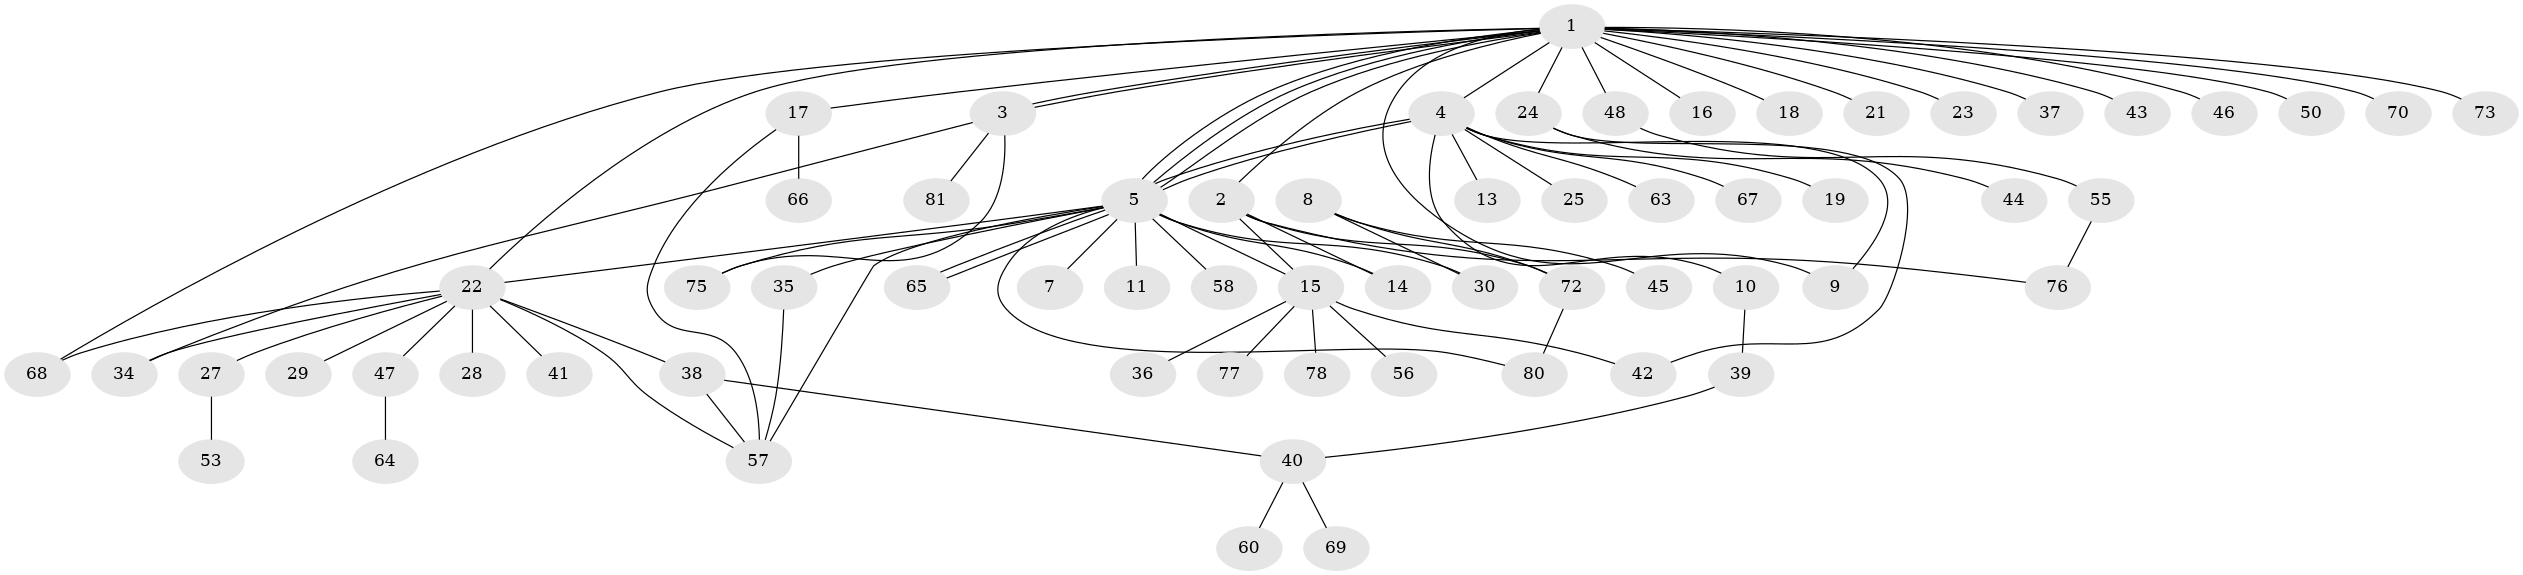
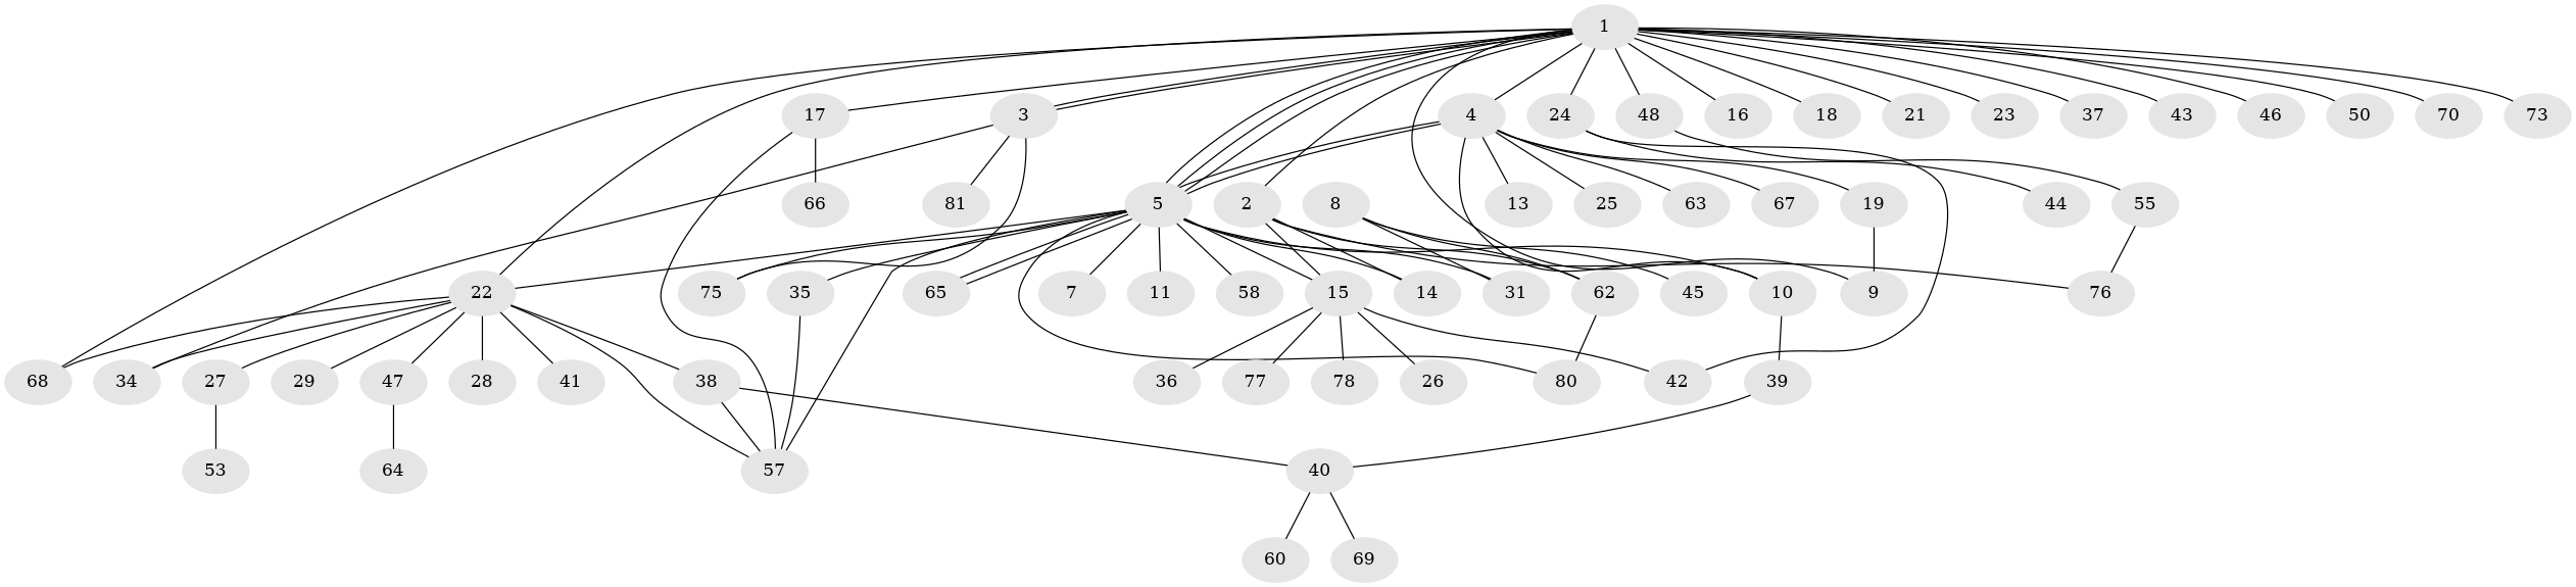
  graph {
    node [color=gray90 style=filled]
    1 [super="+12"]
    2 [super="+6"]
    3 [super="+72"]
    4 [super="+51"]
    5 [super="+79"]
    9
    16
    17
    18
    21
    22 [super="+49"]
    23
    24 [super="+33"]
    37
    43
    46
    48
    50
    68
    70
    73
    14 [super="+54"]
    15 [super="+32"]
-   62 [label=72]
+   62
    76
    34
    75
    81
    10 [super="+71"]
    13
    19
    25
    63
    67
    57 [super="+61"]
    7
    11 [super="+31"]
    35
    58
    65
    80
-   30
+   30 [label=31]
    66
    29
    27
    28
    38
    41
    47 [super="+56"]
    42 [super="+52"]
    44 [super="+74"]
    55
-   26 [label=56]
+   26
    36
    77
    78
    39
    8 [super="+20"]
    45
    40 [super="+59"]
    53
    64
    60
    69
    1 -- 2
    1 -- 3
    1 -- 3
    1 -- 4
    1 -- 5
    1 -- 5
    1 -- 5
    1 -- 9
    1 -- 16
    1 -- 17
    1 -- 18
    1 -- 21
    1 -- 22
    1 -- 23
    1 -- 24
    1 -- 37
    1 -- 43
    1 -- 46
    1 -- 48
    1 -- 50
    1 -- 68
    1 -- 70 [weight=2]
    1 -- 73
    2 -- 14
    2 -- 15
    2 -- 62
    2 -- 76
    3 -- 34
    3 -- 75
    3 -- 81
    4 -- 5
    4 -- 5
-   4 -- 9
+   19 -- 9
    4 -- 10
    4 -- 13
    4 -- 19
    4 -- 25
    4 -- 63
    4 -- 67
    5 -- 22
    5 -- 14
    5 -- 15
    5 -- 75
+   5 -- 10
    5 -- 57
    5 -- 7
    5 -- 11 [weight=2]
    5 -- 35
    5 -- 58
    5 -- 65
    5 -- 65
    5 -- 80
    5 -- 30
    17 -- 57
    17 -- 66
    22 -- 68
    22 -- 34
    22 -- 57
    22 -- 29
    22 -- 27
    22 -- 28
    22 -- 38
    22 -- 41
    22 -- 47
    24 -- 42
    24 -- 44
    48 -- 55
    15 -- 42
    15 -- 26
    15 -- 36
    15 -- 77
    15 -- 78
    62 -- 80
    10 -- 39
    35 -- 57
    27 -- 53
    38 -- 57
    38 -- 40
    47 -- 64
    55 -- 76
    39 -- 40
    8 -- 62
    8 -- 30
    8 -- 45
    40 -- 60
    40 -- 69
  }
